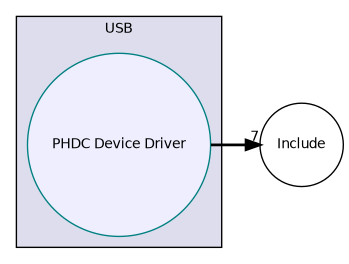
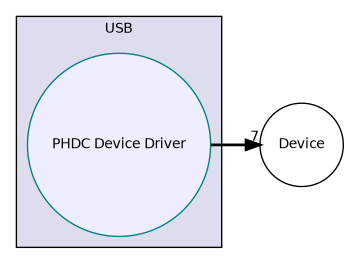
  digraph {
    compound=true
    rankdir=LR
    node [fontname=Helvetica fontsize=10 shape=circle style=filled]
    n1 [fillcolor="#eeeeff" label="PHDC Device Driver" pencolor=black color=teal]
-   n2 [color=black fillcolor=white label=Include]
+   n2 [color=black fillcolor=white label=Device]
    subgraph cluster_1 {
      bgcolor="#ddddee"
      fontname=Helvetica
      fontsize=10
      label=USB
      pencolor=black
      n1
    }
    n1 -> n2 [headlabel=7 labeldistance=1.5 labelfontname=Helvetica labelfontsize=10 style=bold]
  }
